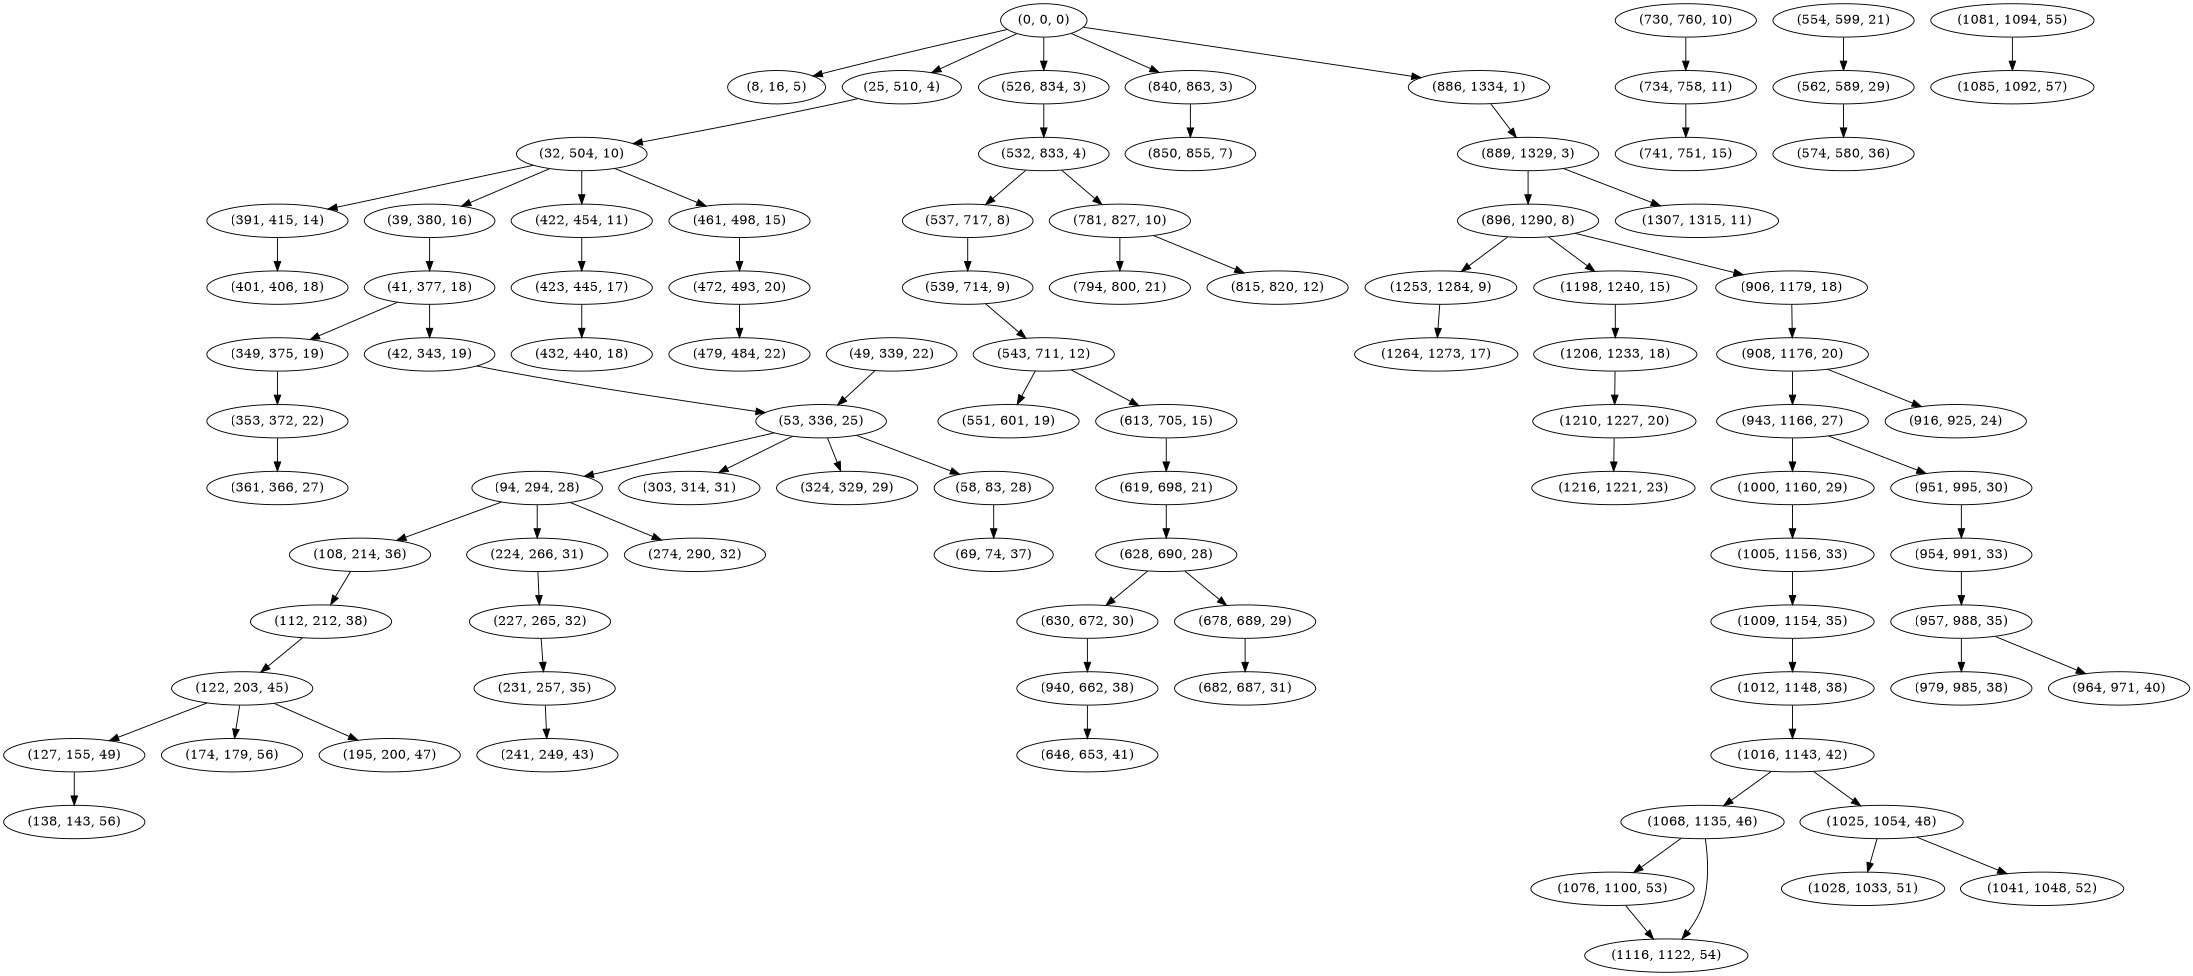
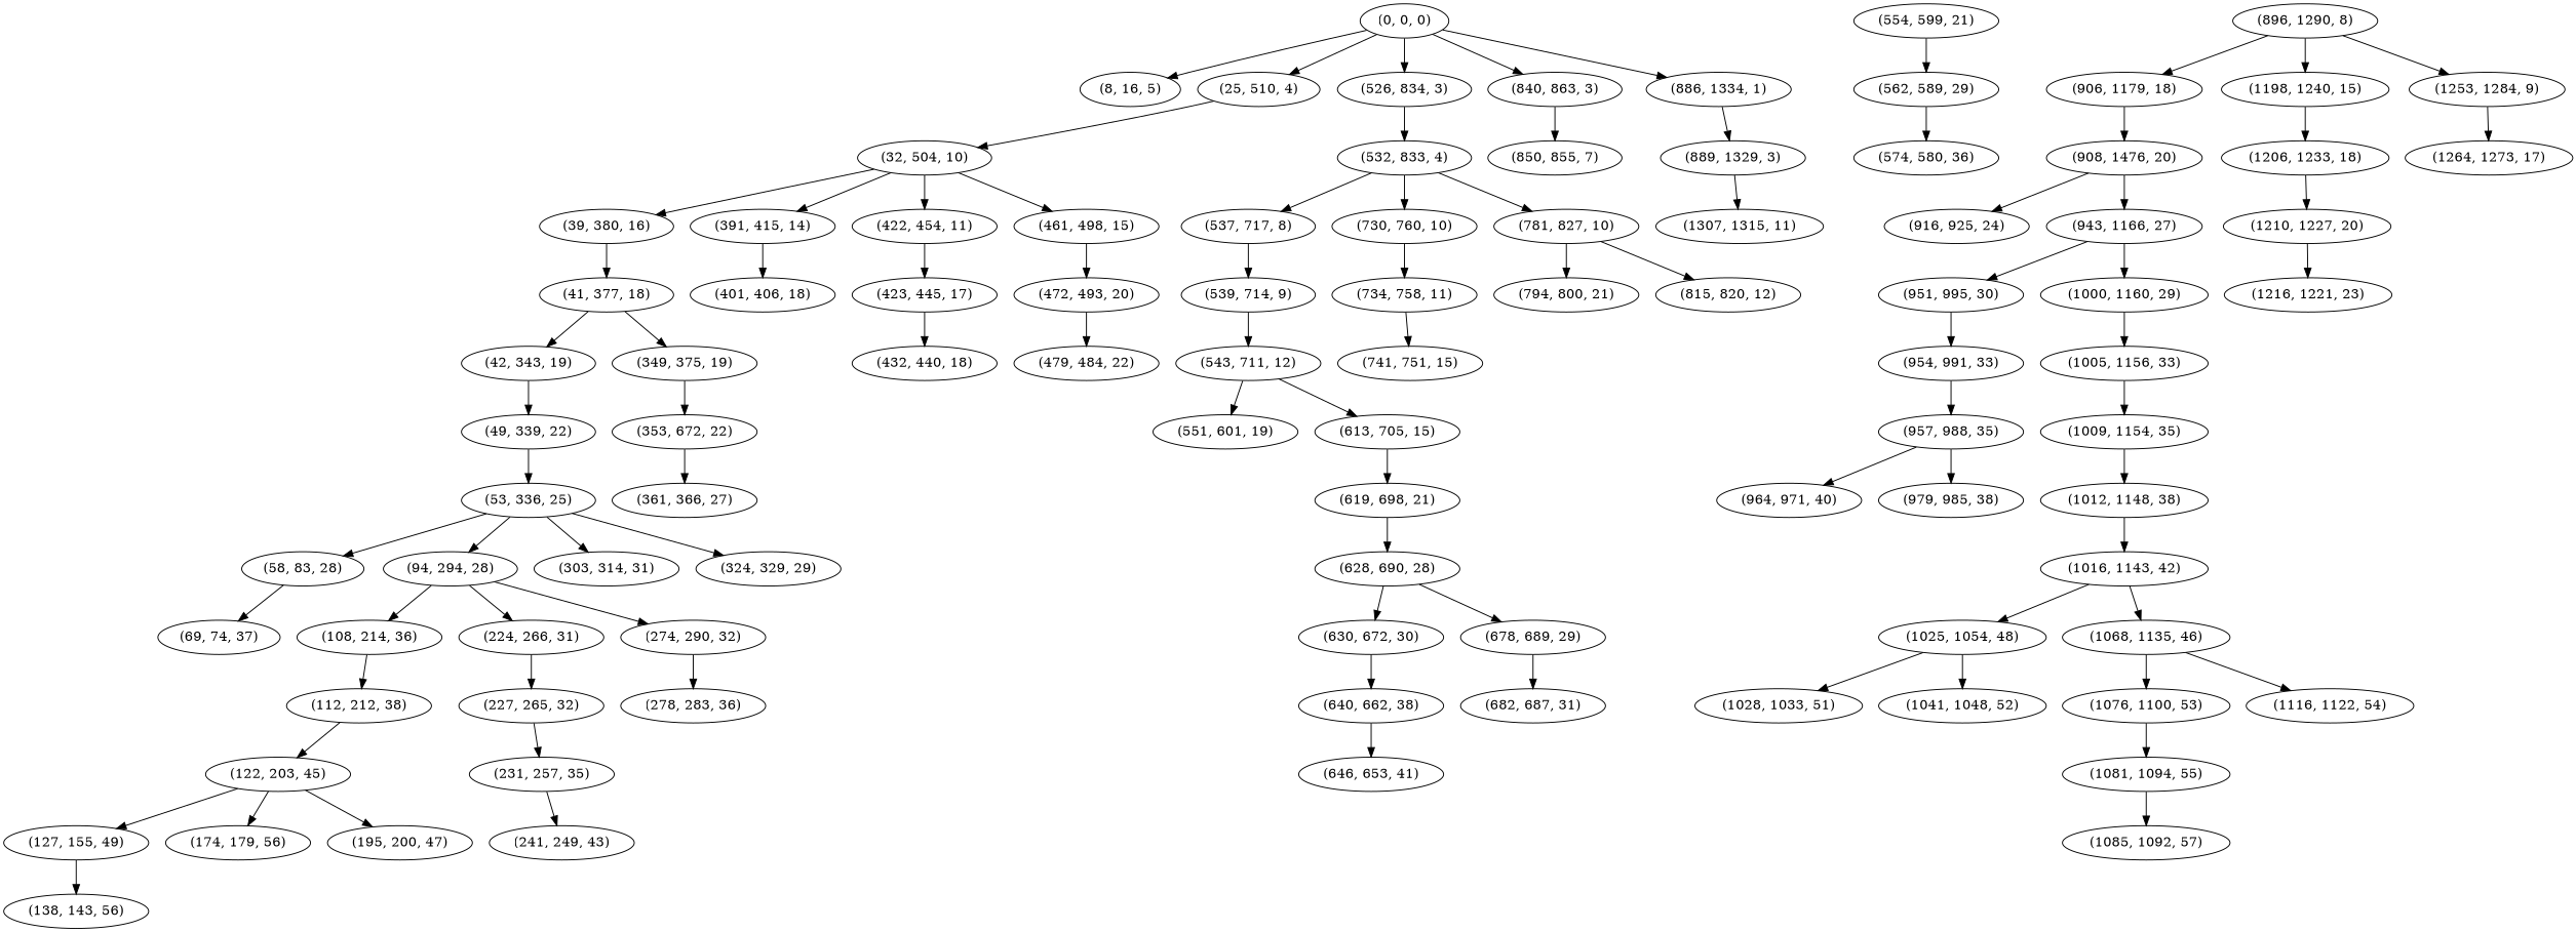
  digraph {
    "(0, 0, 0)"
    "(8, 16, 5)"
    "(25, 510, 4)"
    "(526, 834, 3)"
    "(840, 863, 3)"
    "(886, 1334, 1)"
    "(32, 504, 10)"
    "(532, 833, 4)"
    "(850, 855, 7)"
    "(889, 1329, 3)"
    "(39, 380, 16)"
    "(391, 415, 14)"
    "(422, 454, 11)"
    "(461, 498, 15)"
    "(41, 377, 18)"
    "(401, 406, 18)"
    n17 [label="(423, 445, 17)"]
    "(472, 493, 20)"
    "(42, 343, 19)"
    "(349, 375, 19)"
    "(49, 339, 22)"
-   "(353, 372, 22)"
+   "(353, 372, 22)" [label="(353, 672, 22)"]
    "(53, 336, 25)"
    "(58, 83, 28)"
    "(94, 294, 28)"
    "(303, 314, 31)"
    "(324, 329, 29)"
    "(69, 74, 37)"
    "(108, 214, 36)"
    "(224, 266, 31)"
    "(274, 290, 32)"
    "(112, 212, 38)"
    "(227, 265, 32)"
+   "(278, 283, 36)"
    "(122, 203, 45)"
    "(127, 155, 49)"
    "(174, 179, 56)"
    "(195, 200, 47)"
    "(138, 143, 56)"
    "(231, 257, 35)"
    "(241, 249, 43)"
    "(361, 366, 27)"
    "(432, 440, 18)"
    "(479, 484, 22)"
    "(537, 717, 8)"
    "(730, 760, 10)"
    "(781, 827, 10)"
    "(539, 714, 9)"
    "(734, 758, 11)"
    "(794, 800, 21)"
    "(815, 820, 12)"
    "(543, 711, 12)"
    "(551, 601, 19)"
    "(613, 705, 15)"
    "(619, 698, 21)"
    "(554, 599, 21)"
    "(562, 589, 29)"
    "(574, 580, 36)"
    "(628, 690, 28)"
    "(630, 672, 30)"
    "(678, 689, 29)"
-   "(640, 662, 38)" [label="(940, 662, 38)"]
+   "(640, 662, 38)"
    "(682, 687, 31)"
    "(646, 653, 41)"
    "(741, 751, 15)"
    "(896, 1290, 8)"
    "(1307, 1315, 11)"
    "(906, 1179, 18)"
    "(1198, 1240, 15)"
    "(1253, 1284, 9)"
-   "(908, 1176, 20)"
+   "(908, 1176, 20)" [label="(908, 1476, 20)"]
    "(1206, 1233, 18)"
    "(1264, 1273, 17)"
    "(916, 925, 24)"
    "(943, 1166, 27)"
    "(951, 995, 30)"
    "(1000, 1160, 29)"
    "(954, 991, 33)"
    "(1005, 1156, 33)"
    "(957, 988, 35)"
    "(964, 971, 40)"
    "(979, 985, 38)"
    "(1009, 1154, 35)"
    "(1012, 1148, 38)"
    "(1016, 1143, 42)"
    "(1025, 1054, 48)"
    "(1068, 1135, 46)"
    "(1028, 1033, 51)"
    "(1041, 1048, 52)"
    "(1076, 1100, 53)"
    "(1116, 1122, 54)"
    "(1081, 1094, 55)"
    "(1085, 1092, 57)"
    "(1210, 1227, 20)"
    "(1216, 1221, 23)"
    "(0, 0, 0)" -> "(8, 16, 5)"
    "(0, 0, 0)" -> "(25, 510, 4)"
    "(0, 0, 0)" -> "(526, 834, 3)"
    "(0, 0, 0)" -> "(840, 863, 3)"
    "(0, 0, 0)" -> "(886, 1334, 1)"
    "(25, 510, 4)" -> "(32, 504, 10)"
    "(526, 834, 3)" -> "(532, 833, 4)"
    "(840, 863, 3)" -> "(850, 855, 7)"
    "(886, 1334, 1)" -> "(889, 1329, 3)"
    "(32, 504, 10)" -> "(39, 380, 16)"
    "(32, 504, 10)" -> "(391, 415, 14)"
    "(32, 504, 10)" -> "(422, 454, 11)"
    "(32, 504, 10)" -> "(461, 498, 15)"
    "(532, 833, 4)" -> "(537, 717, 8)"
+   "(532, 833, 4)" -> "(730, 760, 10)"
    "(532, 833, 4)" -> "(781, 827, 10)"
-   "(889, 1329, 3)" -> "(896, 1290, 8)"
    "(889, 1329, 3)" -> "(1307, 1315, 11)"
    "(39, 380, 16)" -> "(41, 377, 18)"
    "(391, 415, 14)" -> "(401, 406, 18)"
    "(422, 454, 11)" -> n17
    "(461, 498, 15)" -> "(472, 493, 20)"
    "(41, 377, 18)" -> "(42, 343, 19)"
    "(41, 377, 18)" -> "(349, 375, 19)"
    n17 -> "(432, 440, 18)"
    "(472, 493, 20)" -> "(479, 484, 22)"
-   "(42, 343, 19)" -> "(53, 336, 25)"
+   "(42, 343, 19)" -> "(49, 339, 22)"
    "(349, 375, 19)" -> "(353, 372, 22)"
    "(49, 339, 22)" -> "(53, 336, 25)"
    "(353, 372, 22)" -> "(361, 366, 27)"
    "(53, 336, 25)" -> "(58, 83, 28)"
    "(53, 336, 25)" -> "(94, 294, 28)"
    "(53, 336, 25)" -> "(303, 314, 31)"
    "(53, 336, 25)" -> "(324, 329, 29)"
    "(58, 83, 28)" -> "(69, 74, 37)"
    "(94, 294, 28)" -> "(108, 214, 36)"
    "(94, 294, 28)" -> "(224, 266, 31)"
    "(94, 294, 28)" -> "(274, 290, 32)"
    "(108, 214, 36)" -> "(112, 212, 38)"
    "(224, 266, 31)" -> "(227, 265, 32)"
+   "(274, 290, 32)" -> "(278, 283, 36)"
    "(112, 212, 38)" -> "(122, 203, 45)"
    "(227, 265, 32)" -> "(231, 257, 35)"
    "(122, 203, 45)" -> "(127, 155, 49)"
    "(122, 203, 45)" -> "(174, 179, 56)"
    "(122, 203, 45)" -> "(195, 200, 47)"
    "(127, 155, 49)" -> "(138, 143, 56)"
    "(231, 257, 35)" -> "(241, 249, 43)"
    "(537, 717, 8)" -> "(539, 714, 9)"
    "(730, 760, 10)" -> "(734, 758, 11)"
    "(781, 827, 10)" -> "(794, 800, 21)"
    "(781, 827, 10)" -> "(815, 820, 12)"
    "(539, 714, 9)" -> "(543, 711, 12)"
    "(734, 758, 11)" -> "(741, 751, 15)"
    "(543, 711, 12)" -> "(551, 601, 19)"
    "(543, 711, 12)" -> "(613, 705, 15)"
    "(613, 705, 15)" -> "(619, 698, 21)"
    "(619, 698, 21)" -> "(628, 690, 28)"
    "(554, 599, 21)" -> "(562, 589, 29)"
    "(562, 589, 29)" -> "(574, 580, 36)"
    "(628, 690, 28)" -> "(630, 672, 30)"
    "(628, 690, 28)" -> "(678, 689, 29)"
    "(630, 672, 30)" -> "(640, 662, 38)"
    "(678, 689, 29)" -> "(682, 687, 31)"
    "(640, 662, 38)" -> "(646, 653, 41)"
    "(896, 1290, 8)" -> "(906, 1179, 18)"
    "(896, 1290, 8)" -> "(1198, 1240, 15)"
    "(896, 1290, 8)" -> "(1253, 1284, 9)"
    "(906, 1179, 18)" -> "(908, 1176, 20)"
    "(1198, 1240, 15)" -> "(1206, 1233, 18)"
    "(1253, 1284, 9)" -> "(1264, 1273, 17)"
    "(908, 1176, 20)" -> "(916, 925, 24)"
    "(908, 1176, 20)" -> "(943, 1166, 27)"
    "(1206, 1233, 18)" -> "(1210, 1227, 20)"
    "(943, 1166, 27)" -> "(951, 995, 30)"
    "(943, 1166, 27)" -> "(1000, 1160, 29)"
    "(951, 995, 30)" -> "(954, 991, 33)"
    "(1000, 1160, 29)" -> "(1005, 1156, 33)"
    "(954, 991, 33)" -> "(957, 988, 35)"
    "(1005, 1156, 33)" -> "(1009, 1154, 35)"
    "(957, 988, 35)" -> "(964, 971, 40)"
    "(957, 988, 35)" -> "(979, 985, 38)"
    "(1009, 1154, 35)" -> "(1012, 1148, 38)"
    "(1012, 1148, 38)" -> "(1016, 1143, 42)"
    "(1016, 1143, 42)" -> "(1025, 1054, 48)"
    "(1016, 1143, 42)" -> "(1068, 1135, 46)"
    "(1025, 1054, 48)" -> "(1028, 1033, 51)"
    "(1025, 1054, 48)" -> "(1041, 1048, 52)"
    "(1068, 1135, 46)" -> "(1076, 1100, 53)"
    "(1068, 1135, 46)" -> "(1116, 1122, 54)"
-   "(1076, 1100, 53)" -> "(1116, 1122, 54)"
+   "(1076, 1100, 53)" -> "(1081, 1094, 55)"
    "(1081, 1094, 55)" -> "(1085, 1092, 57)"
    "(1210, 1227, 20)" -> "(1216, 1221, 23)"
  }
